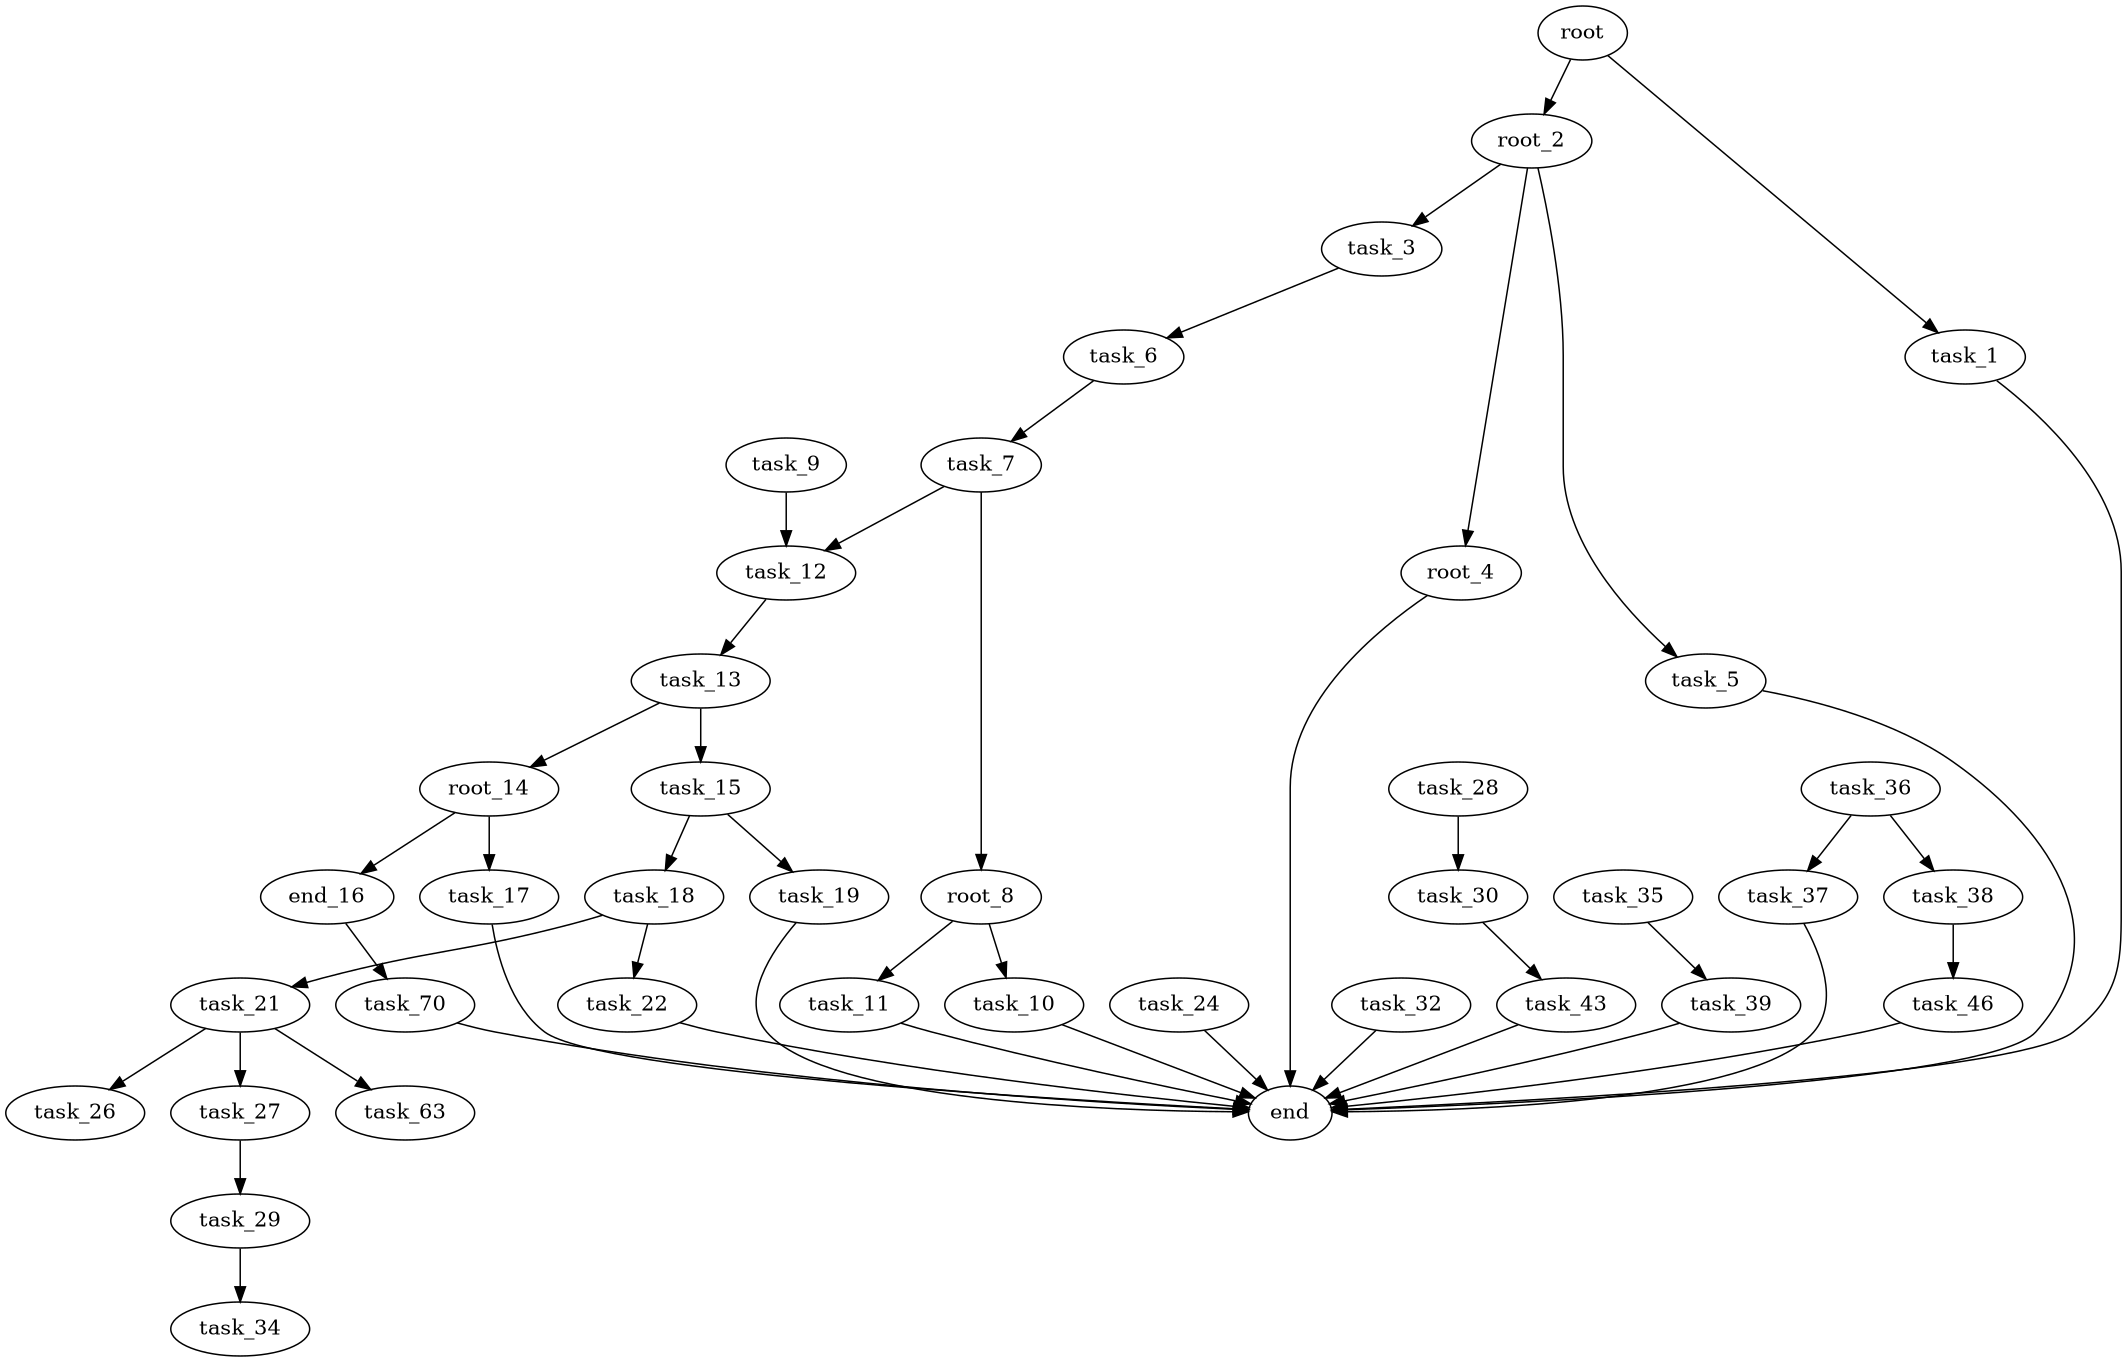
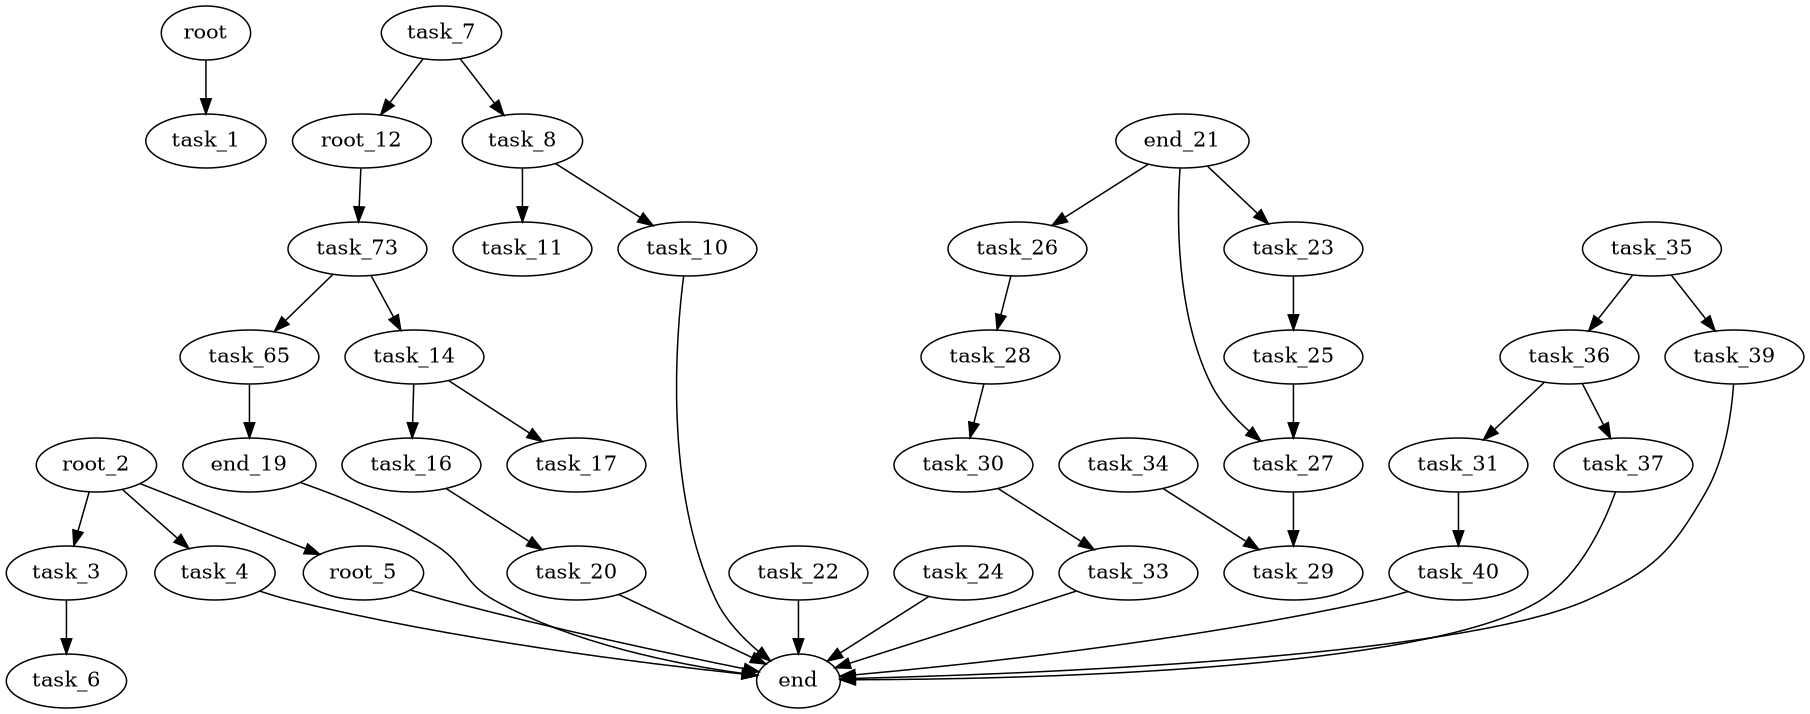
  digraph {
    root
    task_1
    n3 [label=root_2]
    end
    task_3
-   task_4 [label=root_4]
-   task_5
+   task_4
+   task_5 [label=root_5]
    task_6
    task_7
-   task_8 [label=root_8]
-   task_12
+   task_8
+   task_12 [label=root_12]
    task_10
    task_11
-   task_9
-   task_13
-   task_14 [label=root_14]
-   task_15
-   task_16 [label=end_16]
+   task_13 [label=task_73]
+   task_14
+   task_15 [label=task_65]
+   task_16
    task_17
-   task_18
-   task_19
-   task_20 [label=task_70]
-   task_21
+   task_19 [label=end_19]
+   task_20
+   task_21 [label=end_21]
    task_22
-   task_23 [label=task_63]
+   task_23
    task_26
    task_27
+   task_25
    task_24
    task_28
    task_29
    task_30
    task_34
-   task_33 [label=task_43]
-   task_32
+   task_33
    task_35
    task_36
    task_39
    task_37
-   task_38
-   task_40 [label=task_46]
+   task_38 [label=task_31]
+   task_40
    root -> task_1
-   root -> n3
-   task_1 -> end
    n3 -> task_3
    n3 -> task_4
    n3 -> task_5
    task_3 -> task_6
    task_4 -> end
    task_5 -> end
-   task_6 -> task_7
    task_7 -> task_8
    task_7 -> task_12
    task_8 -> task_10
    task_8 -> task_11
    task_12 -> task_13
    task_10 -> end
-   task_11 -> end
-   task_9 -> task_12
    task_13 -> task_14
    task_13 -> task_15
    task_14 -> task_16
    task_14 -> task_17
-   task_15 -> task_18
    task_15 -> task_19
    task_16 -> task_20
-   task_17 -> end
-   task_18 -> task_21
-   task_18 -> task_22
    task_19 -> end
    task_20 -> end
    task_21 -> task_23
    task_21 -> task_26
    task_21 -> task_27
    task_22 -> end
+   task_23 -> task_25
+   task_26 -> task_28
    task_27 -> task_29
+   task_25 -> task_27
    task_24 -> end
    task_28 -> task_30
-   task_29 -> task_34
+   task_34 -> task_29
    task_30 -> task_33
    task_33 -> end
-   task_32 -> end
+   task_35 -> task_36
    task_35 -> task_39
    task_36 -> task_37
    task_36 -> task_38
    task_39 -> end
    task_37 -> end
    task_38 -> task_40
    task_40 -> end
  }
